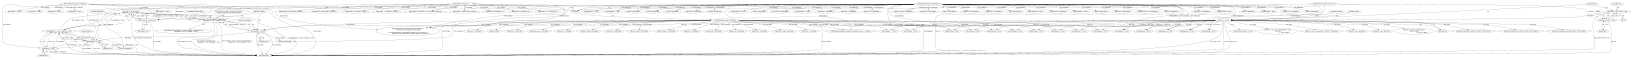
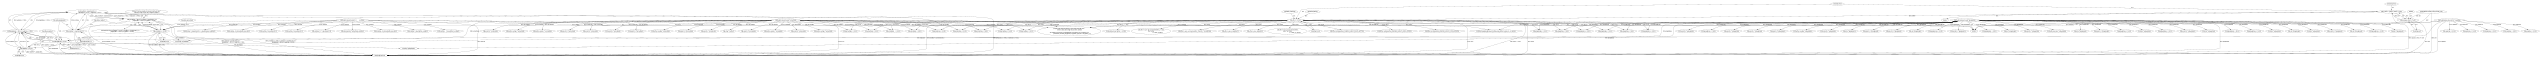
  digraph {
    fontname=Merriweather
    node [fontname=Merriweather]
    edge [fontname=Merriweather]
    n1 [label="(Call,cmdSize != sizeof(uint32_t) ||\n                    pReplyData == NULL || replySize == NULL)"]
    n2 [label="(Call,cmdSize != sizeof(uint32_t))"]
    n3 [label="(Call,pReplyData == NULL || replySize == NULL)"]
    n4 [label="(Call,pCmdData == NULL|| cmdSize != sizeof(uint32_t) ||\n                    pReplyData == NULL || replySize == NULL)"]
    n5 [label="(MethodReturn,int)"]
    n6 [label="(Call,sizeof(uint32_t))"]
    n7 [label="(Call,pReplyData == NULL)"]
    n8 [label="(Call,replySize == NULL)"]
    n9 [label="(Call,pCmdData == NULL)"]
    n10 [label="(ControlStructure,if (pCmdData == NULL|| cmdSize != sizeof(uint32_t) ||\n                    pReplyData == NULL || replySize == NULL))"]
    n11 [label="(MethodParameterIn,uint32_t            cmdSize)"]
    n12 [label="(Call,strndup((char *)pCmdData, cmdSize))"]
    n13 [label="(Call,cmdSize < (int)sizeof(effect_param_t))"]
    n14 [label="(Call,cmdSize != sizeof(effect_config_t))"]
    n15 [label="(Call,cmdSize     != sizeof(effect_config_t))"]
    n16 [label="(Call,cmdSize != (sizeof(uint32_t) + sizeof(channel_config_t)))"]
    n17 [label="(Call,cmdSize < (int)sizeof(effect_param_t))"]
    n18 [label="(Call,cmdSize != sizeof(uint32_t))"]
    n19 [label="(Call,ALOGE(\"PreProcessingFx_Command cmdCode Case: \"\n \"EFFECT_CMD_SET_FEATURE_CONFIG: ERROR\n\"\n \"pCmdData %p cmdSize %d pReplyData %p replySize %p *replySize %d\",\n                        pCmdData, cmdSize, pReplyData, replySize, replySize ? *replySize : -1))"]
    n20 [label="(Call,cmdSize != sizeof(uint32_t))"]
    n21 [label="(Call,cmdSize != 2 * sizeof(uint32_t))"]
    1000100
    n23 [label="(Identifier,NULL)"]
    n24 [label="(Call,(int *)pReplyData)"]
    n25 [label="(Identifier,NULL)"]
    n26 [label="(MethodParameterIn,void *pReplyData)"]
    n27 [label="(Call,pReplyData == NULL)"]
    n28 [label="(Call,(int *)pReplyData)"]
    n29 [label="(Call,(uint32_t *)pReplyData)"]
    n30 [label="(Call,(effect_param_t *)pReplyData)"]
    n31 [label="(Call,pReplyData == NULL)"]
    n32 [label="(Call,memcpy(pReplyData, pCmdData, sizeof(effect_param_t) + p->psize))"]
    n33 [label="(Call,(int *)pReplyData)"]
    n34 [label="(Call,(uint32_t *)pReplyData)"]
    n35 [label="(Call,pReplyData == NULL)"]
    n36 [label="(Call,(int *)pReplyData)"]
    n37 [label="(Call,pReplyData == NULL)"]
    n38 [label="(Call,pReplyData == NULL)"]
    n39 [label="(Call,(uint32_t *)pReplyData)"]
    n40 [label="(Call,(int *)pReplyData)"]
    n41 [label="(Call,pReplyData == NULL)"]
    n42 [label="(Call,pReplyData == NULL)"]
    n43 [label="(Call,(int *)pReplyData)"]
    n44 [label="(Call,(int *)pReplyData)"]
    n45 [label="(Call,(int *)pReplyData)"]
    n46 [label="(Call,pReplyData == NULL)"]
    n47 [label="(Call,(uint32_t *)pReplyData)"]
    n48 [label="(Call,(int *)pReplyData)"]
    n49 [label="(Call,pReplyData == NULL)"]
    n50 [label="(Call,pReplyData == NULL)"]
    n51 [label="(Call,(int *)pReplyData)"]
    n52 [label="(Call,(uint32_t *)pReplyData)"]
    n53 [label="(Call,pReplyData  == NULL)"]
    n54 [label="(Call,pReplyData == NULL)"]
    n55 [label="(Call,(uint32_t *)pReplyData)"]
    n56 [label="(Call,pReplyData == NULL)"]
    n57 [label="(Call,(uint32_t *)pReplyData)"]
    n58 [label="(Call,(uint32_t *)pReplyData)"]
    n59 [label="(Call,(effect_config_t *)pReplyData)"]
    n60 [label="(Call,(uint32_t *)pReplyData)"]
    n61 [label="(Call,(int *)pReplyData)"]
    n62 [label="(Call,(uint32_t *)pReplyData)"]
    n63 [label="(Call,(uint32_t *)pReplyData)"]
    n64 [label="(Call,(int *)pReplyData)"]
    n65 [label="(Call,pReplyData == NULL)"]
    n66 [label="(Call,(uint32_t *)pReplyData)"]
    n67 [label="(Call,(bool *)pCmdData)"]
    n68 [label="(Identifier,NULL)"]
    n69 [label="(MethodParameterIn,void *pCmdData)"]
    n70 [label="(Call,(effect_param_t *)pCmdData)"]
    n71 [label="(Call,(uint32_t *)pCmdData)"]
    n72 [label="(Call,pCmdData == NULL)"]
    n73 [label="(Call,(effect_config_t *)pCmdData)"]
    n74 [label="(Call,pCmdData == NULL)"]
    n75 [label="(Call,(uint32_t *)pCmdData)"]
    n76 [label="(Call,(effect_config_t *)pCmdData)"]
    n77 [label="(Call,(effect_param_t *) pCmdData)"]
    n78 [label="(Call,pCmdData == NULL)"]
    n79 [label="(Call,pCmdData == NULL)"]
    n80 [label="(Call,(uint32_t *)pCmdData)"]
    n81 [label="(Call,pCmdData == NULL)"]
    n82 [label="(Call,(uint32_t *)pCmdData)"]
    n83 [label="(Call,pCmdData == NULL)"]
    n84 [label="(Call,pCmdData == NULL)"]
    n85 [label="(Call,(uint32_t *)pCmdData)"]
    n86 [label="(Call,(uint32_t *)pCmdData)"]
    n87 [label="(Call,(effect_config_t *)pCmdData)"]
    n88 [label="(Call,pCmdData == NULL)"]
    n89 [label="(Call,(uint32_t *)pCmdData)"]
    n90 [label="(Call,(uint32_t *)pCmdData)"]
    n91 [label="(Call,pCmdData    == NULL)"]
    n92 [label="(Call,(char *)voffset)"]
    n93 [label="(Call,(uint32_t *)pCmdData)"]
    n94 [label="(Call,effect == NULL)"]
    n95 [label="(ControlStructure,if (effect == NULL))"]
    n96 [label="(Call,effect->ops->get_parameter(effect, p->data,\n &p->vsize,\n                                                       p->data + voffset))"]
    n97 [label="(Call,effect->ops->set_device(effect, *(uint32_t *)pCmdData))"]
    n98 [label="(Call,effect->ops->reset(effect))"]
    n99 [label="(Call,effect->ops->init(effect))"]
    n100 [label="(Call,effect->ops->set_parameter(effect,\n (void *)p->data,\n                                                                p->data + p->psize))"]
    n101 [label="(Identifier,NULL)"]
    n102 [label="(Call,Effect_SetState(effect, PREPROC_EFFECT_STATE_ACTIVE))"]
    n103 [label="(Call,Effect_SetState(effect, PREPROC_EFFECT_STATE_CONFIG))"]
    n104 [label="(Call,Effect_SetState(effect, PREPROC_EFFECT_STATE_CONFIG))"]
    n105 [label="(Call,* effect = (preproc_effect_t *) self)"]
    n106 [label="(Call,(preproc_effect_t *) self)"]
    n107 [label="(Block,)"]
    n108 [label="(Identifier,self)"]
    n109 [label="(MethodParameterIn,effect_handle_t  self)"]
    n110 [label="(MethodParameterIn,uint32_t *replySize)"]
    n111 [label="(Call,replySize == NULL)"]
    n112 [label="(Call,replySize == NULL)"]
    n113 [label="(Call,replySize == NULL)"]
    n114 [label="(Call,replySize == NULL)"]
    n115 [label="(Call,replySize == NULL)"]
    n116 [label="(Literal,\"PreProcessingFx_Command cmdCode Case: \"\n \"PREPROC_CMD_DUAL_MIC_ENABLE: ERROR\")"]
-   n117 [label="(Identifier,gDualMicEnabled)"]
    n118 [label="(Identifier,cmdCode)"]
    n119 [label="(Identifier,effect)"]
    n120 [label="(Identifier,EINVAL)"]
    n121 [label="(Identifier,replySize)"]
    n122 [label="(Identifier,effect)"]
    n123 [label="(Identifier,cmdSize)"]
    n124 [label="(Identifier,pReplyData)"]
    n125 [label="(Identifier,pCmdData)"]
    1000112
    n1 -> n2 [label="CFG: "]
    n1 -> n3 [label="CFG: "]
    n1 -> n4 [label="AST: "]
    n1 -> n4 [label="DDG: cmdSize != sizeof(uint32_t)"]
    n1 -> n4 [label="DDG: pReplyData == NULL || replySize == NULL"]
    n1 -> n5 [label="DDG: cmdSize != sizeof(uint32_t)"]
    n1 -> n5 [label="DDG: pReplyData == NULL || replySize == NULL"]
    n2 -> n1 [label="AST: "]
    n2 -> n1 [label="DDG: cmdSize"]
    n2 -> n5 [label="DDG: cmdSize"]
    n2 -> n6 [label="CFG: "]
    n3 -> n1 [label="AST: "]
    n3 -> n1 [label="DDG: pReplyData == NULL"]
    n3 -> n1 [label="DDG: replySize == NULL"]
    n3 -> n5 [label="DDG: replySize == NULL"]
    n3 -> n5 [label="DDG: pReplyData == NULL"]
    n3 -> n7 [label="CFG: "]
    n3 -> n8 [label="CFG: "]
    n4 -> n1 [label="CFG: "]
    n4 -> n5 [label="DDG: cmdSize != sizeof(uint32_t) ||\n                    pReplyData == NULL || replySize == NULL"]
    n4 -> n5 [label="DDG: pCmdData == NULL|| cmdSize != sizeof(uint32_t) ||\n                    pReplyData == NULL || replySize == NULL"]
    n4 -> n5 [label="DDG: pCmdData == NULL"]
    n4 -> n9 [label="CFG: "]
    n4 -> n10 [label="AST: "]
    n6 -> n2 [label="AST: "]
    n7 -> n3 [label="AST: "]
    n7 -> n3 [label="DDG: pReplyData"]
    n7 -> n3 [label="DDG: NULL"]
    n7 -> n5 [label="DDG: pReplyData"]
    n7 -> n5 [label="DDG: NULL"]
    n7 -> n8 [label="DDG: NULL"]
    n7 -> n23 [label="CFG: "]
    n7 -> n24 [label="DDG: pReplyData"]
    n8 -> n3 [label="AST: "]
    n8 -> n3 [label="DDG: replySize"]
    n8 -> n3 [label="DDG: NULL"]
    n8 -> n5 [label="DDG: replySize"]
    n8 -> n5 [label="DDG: NULL"]
    n8 -> n25 [label="CFG: "]
    n9 -> n4 [label="AST: "]
    n9 -> n4 [label="DDG: pCmdData"]
    n9 -> n4 [label="DDG: NULL"]
    n9 -> n5 [label="DDG: NULL"]
    n9 -> n5 [label="DDG: pCmdData"]
    n9 -> n7 [label="DDG: NULL"]
    n9 -> n67 [label="DDG: pCmdData"]
    n9 -> n68 [label="CFG: "]
    n11 -> n2 [label="DDG: cmdSize"]
    n11 -> n5 [label="DDG: cmdSize"]
    n11 -> n12 [label="DDG: cmdSize"]
    n11 -> n13 [label="DDG: cmdSize"]
    n11 -> n14 [label="DDG: cmdSize"]
    n11 -> n15 [label="DDG: cmdSize"]
    n11 -> n16 [label="DDG: cmdSize"]
    n11 -> n17 [label="DDG: cmdSize"]
    n11 -> n18 [label="DDG: cmdSize"]
    n11 -> n19 [label="DDG: cmdSize"]
    n11 -> n20 [label="DDG: cmdSize"]
    n11 -> n21 [label="DDG: cmdSize"]
    n11 -> 1000100 [label="AST: "]
    n23 -> n7 [label="AST: "]
    n25 -> n8 [label="AST: "]
    n26 -> n5 [label="DDG: pReplyData"]
    n26 -> n7 [label="DDG: pReplyData"]
    n26 -> n19 [label="DDG: pReplyData"]
    n26 -> 1000100 [label="AST: "]
    n26 -> n24 [label="DDG: pReplyData"]
    n26 -> n27 [label="DDG: pReplyData"]
    n26 -> n28 [label="DDG: pReplyData"]
    n26 -> n29 [label="DDG: pReplyData"]
    n26 -> n30 [label="DDG: pReplyData"]
    n26 -> n31 [label="DDG: pReplyData"]
    n26 -> n32 [label="DDG: pReplyData"]
    n26 -> n33 [label="DDG: pReplyData"]
    n26 -> n34 [label="DDG: pReplyData"]
    n26 -> n35 [label="DDG: pReplyData"]
    n26 -> n36 [label="DDG: pReplyData"]
    n26 -> n37 [label="DDG: pReplyData"]
    n26 -> n38 [label="DDG: pReplyData"]
    n26 -> n39 [label="DDG: pReplyData"]
    n26 -> n40 [label="DDG: pReplyData"]
    n26 -> n41 [label="DDG: pReplyData"]
    n26 -> n42 [label="DDG: pReplyData"]
    n26 -> n43 [label="DDG: pReplyData"]
    n26 -> n44 [label="DDG: pReplyData"]
    n26 -> n45 [label="DDG: pReplyData"]
    n26 -> n46 [label="DDG: pReplyData"]
    n26 -> n47 [label="DDG: pReplyData"]
    n26 -> n48 [label="DDG: pReplyData"]
    n26 -> n49 [label="DDG: pReplyData"]
    n26 -> n50 [label="DDG: pReplyData"]
    n26 -> n51 [label="DDG: pReplyData"]
    n26 -> n52 [label="DDG: pReplyData"]
    n26 -> n53 [label="DDG: pReplyData"]
    n26 -> n54 [label="DDG: pReplyData"]
    n26 -> n55 [label="DDG: pReplyData"]
    n26 -> n56 [label="DDG: pReplyData"]
    n26 -> n57 [label="DDG: pReplyData"]
    n26 -> n58 [label="DDG: pReplyData"]
    n26 -> n59 [label="DDG: pReplyData"]
    n26 -> n60 [label="DDG: pReplyData"]
    n26 -> n61 [label="DDG: pReplyData"]
    n26 -> n62 [label="DDG: pReplyData"]
    n26 -> n63 [label="DDG: pReplyData"]
    n26 -> n64 [label="DDG: pReplyData"]
    n26 -> n65 [label="DDG: pReplyData"]
    n26 -> n66 [label="DDG: pReplyData"]
    n68 -> n9 [label="AST: "]
-   n69 -> n5 [label="DDG: pCmdData"]
+   n69 -> n5 [label="DDG: NULL"]
    n69 -> n9 [label="DDG: pCmdData"]
    n69 -> n19 [label="DDG: pCmdData"]
-   1000100 -> n69 [label="AST: "]
+   n69 -> 1000100 [label="AST: "]
    n69 -> n32 [label="DDG: pCmdData"]
    n69 -> n67 [label="DDG: pCmdData"]
    n69 -> n70 [label="DDG: pCmdData"]
    n69 -> n71 [label="DDG: pCmdData"]
    n69 -> n72 [label="DDG: pCmdData"]
    n69 -> n73 [label="DDG: pCmdData"]
    n69 -> n74 [label="DDG: pCmdData"]
    n69 -> n75 [label="DDG: pCmdData"]
    n69 -> n76 [label="DDG: pCmdData"]
    n69 -> n77 [label="DDG: pCmdData"]
    n69 -> n78 [label="DDG: pCmdData"]
    n69 -> n79 [label="DDG: pCmdData"]
    n69 -> n80 [label="DDG: pCmdData"]
    n69 -> n81 [label="DDG: pCmdData"]
    n69 -> n82 [label="DDG: pCmdData"]
    n69 -> n83 [label="DDG: pCmdData"]
    n69 -> n84 [label="DDG: pCmdData"]
    n69 -> n85 [label="DDG: pCmdData"]
    n69 -> n86 [label="DDG: pCmdData"]
    n69 -> n87 [label="DDG: pCmdData"]
    n69 -> n88 [label="DDG: pCmdData"]
    n69 -> n89 [label="DDG: pCmdData"]
    n69 -> n90 [label="DDG: pCmdData"]
    n69 -> n91 [label="DDG: pCmdData"]
    n69 -> n92 [label="DDG: pCmdData"]
    n69 -> n93 [label="DDG: pCmdData"]
    n94 -> n5 [label="DDG: effect == NULL"]
    n94 -> n5 [label="DDG: effect"]
    n94 -> n5 [label="DDG: NULL"]
    n94 -> n9 [label="DDG: NULL"]
    n94 -> n31 [label="DDG: NULL"]
    n94 -> n38 [label="DDG: NULL"]
    n94 -> n46 [label="DDG: NULL"]
    n94 -> n49 [label="DDG: NULL"]
    n94 -> n54 [label="DDG: NULL"]
    n94 -> n56 [label="DDG: NULL"]
    n94 -> n72 [label="DDG: NULL"]
    n94 -> n74 [label="DDG: NULL"]
    n94 -> n78 [label="DDG: NULL"]
    n94 -> n79 [label="DDG: NULL"]
    n94 -> n81 [label="DDG: NULL"]
    n94 -> n83 [label="DDG: NULL"]
    n94 -> n84 [label="DDG: NULL"]
    n94 -> n88 [label="DDG: NULL"]
    n94 -> n91 [label="DDG: NULL"]
    n94 -> n95 [label="AST: "]
    n94 -> n96 [label="DDG: effect"]
    n94 -> n97 [label="DDG: effect"]
    n94 -> n98 [label="DDG: effect"]
    n94 -> n99 [label="DDG: effect"]
    n94 -> n100 [label="DDG: effect"]
    n94 -> n101 [label="CFG: "]
    n94 -> n102 [label="DDG: effect"]
    n94 -> n103 [label="DDG: effect"]
    n94 -> n104 [label="DDG: effect"]
    n101 -> n94 [label="AST: "]
    n105 -> n5 [label="DDG: (preproc_effect_t *) self"]
    n105 -> n94 [label="DDG: effect"]
    n105 -> n106 [label="CFG: "]
    n105 -> n107 [label="AST: "]
    n106 -> n5 [label="DDG: self"]
    n106 -> n105 [label="AST: "]
    n106 -> n105 [label="DDG: self"]
    n106 -> n108 [label="CFG: "]
    n108 -> n106 [label="AST: "]
    n109 -> n5 [label="DDG: self"]
    n109 -> 1000100 [label="AST: "]
    n109 -> n106 [label="DDG: self"]
    n110 -> n5 [label="DDG: replySize"]
    n110 -> n8 [label="DDG: replySize"]
    n110 -> n19 [label="DDG: replySize"]
    n110 -> 1000100 [label="AST: "]
    n110 -> n111 [label="DDG: replySize"]
    n110 -> n112 [label="DDG: replySize"]
    n110 -> n113 [label="DDG: replySize"]
    n110 -> n114 [label="DDG: replySize"]
    n110 -> n115 [label="DDG: replySize"]
    n116 -> n4 [label="CFG: "]
-   n117 -> n4 [label="CFG: "]
    n118 -> n94 [label="CFG: "]
    n119 -> n94 [label="AST: "]
    n119 -> n105 [label="CFG: "]
    n120 -> n94 [label="CFG: "]
    n121 -> n7 [label="CFG: "]
    n121 -> n8 [label="AST: "]
    n122 -> n105 [label="AST: "]
    n123 -> n2 [label="AST: "]
    n123 -> n9 [label="CFG: "]
    n124 -> n2 [label="CFG: "]
    n124 -> n7 [label="AST: "]
    n125 -> n9 [label="AST: "]
    1000112 -> n106 [label="AST: "]
  }
